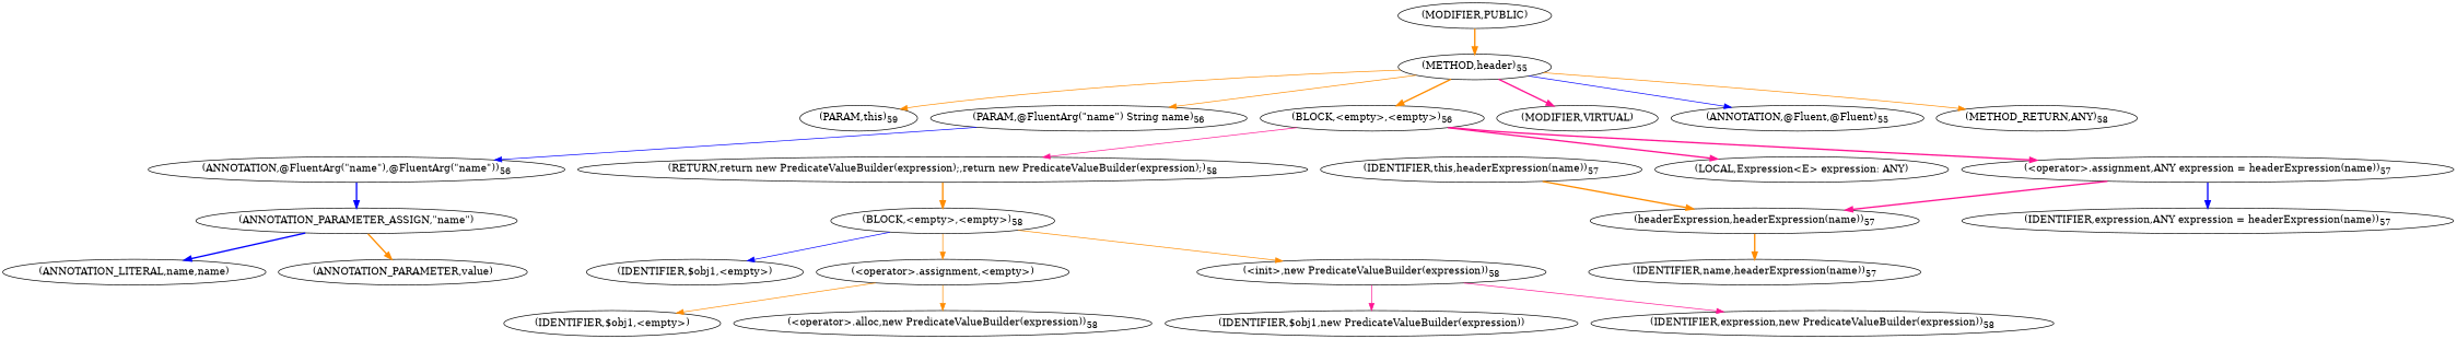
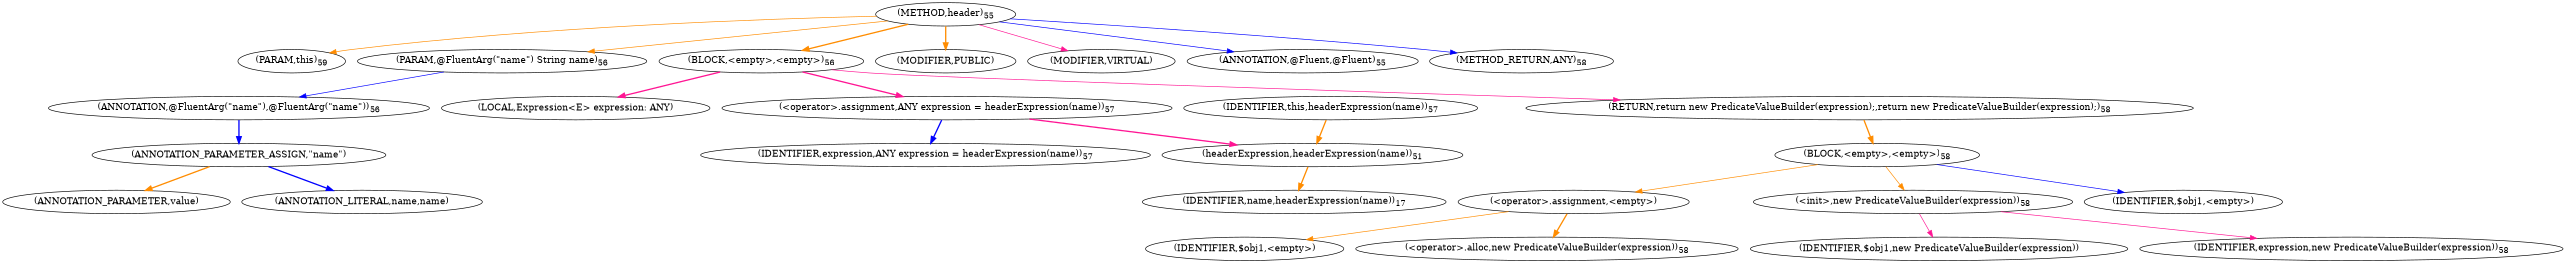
  digraph {
    edge [color=darkorange style=solid]
    n1 [label=<(METHOD,header)<SUB>55</SUB>>]
    n2 [label=<(PARAM,this)<SUB>59</SUB>>]
    n3 [label=<(PARAM,@FluentArg(&quot;name&quot;) String name)<SUB>56</SUB>>]
    n4 [label=<(BLOCK,&lt;empty&gt;,&lt;empty&gt;)<SUB>56</SUB>>]
    n5 [label=<(MODIFIER,PUBLIC)>]
    n6 [label=<(MODIFIER,VIRTUAL)>]
    n7 [label=<(ANNOTATION,@Fluent,@Fluent)<SUB>55</SUB>>]
    n8 [label=<(METHOD_RETURN,ANY)<SUB>58</SUB>>]
    n9 [label=<(ANNOTATION,@FluentArg(&quot;name&quot;),@FluentArg(&quot;name&quot;))<SUB>56</SUB>>]
    n10 [label=<(LOCAL,Expression&lt;E&gt; expression: ANY)>]
    n11 [label=<(&lt;operator&gt;.assignment,ANY expression = headerExpression(name))<SUB>57</SUB>>]
    n12 [label=<(RETURN,return new PredicateValueBuilder(expression);,return new PredicateValueBuilder(expression);)<SUB>58</SUB>>]
    n13 [label=<(ANNOTATION_PARAMETER_ASSIGN,&quot;name&quot;)>]
    n14 [label=<(ANNOTATION_PARAMETER,value)>]
    n15 [label=<(ANNOTATION_LITERAL,name,name)>]
    n16 [label=<(IDENTIFIER,expression,ANY expression = headerExpression(name))<SUB>57</SUB>>]
-   n17 [label=<(headerExpression,headerExpression(name))<SUB>57</SUB>>]
+   n17 [label=<(headerExpression,headerExpression(name))<SUB>51</SUB>>]
    n18 [label=<(BLOCK,&lt;empty&gt;,&lt;empty&gt;)<SUB>58</SUB>>]
-   n19 [label=<(IDENTIFIER,name,headerExpression(name))<SUB>57</SUB>>]
+   n19 [label=<(IDENTIFIER,name,headerExpression(name))<SUB>17</SUB>>]
    n20 [label=<(IDENTIFIER,this,headerExpression(name))<SUB>57</SUB>>]
    n21 [label=<(&lt;operator&gt;.assignment,&lt;empty&gt;)>]
    n22 [label=<(&lt;init&gt;,new PredicateValueBuilder(expression))<SUB>58</SUB>>]
    n23 [label=<(IDENTIFIER,$obj1,&lt;empty&gt;)>]
    n24 [label=<(IDENTIFIER,$obj1,&lt;empty&gt;)>]
    n25 [label=<(&lt;operator&gt;.alloc,new PredicateValueBuilder(expression))<SUB>58</SUB>>]
    n26 [label=<(IDENTIFIER,$obj1,new PredicateValueBuilder(expression))>]
    n27 [label=<(IDENTIFIER,expression,new PredicateValueBuilder(expression))<SUB>58</SUB>>]
    n1 -> n2
    n1 -> n3
    n1 -> n4 [style=bold]
-   n5 -> n1 [style=bold]
-   n1 -> n6 [color=deeppink style=bold]
+   n1 -> n5 [style=bold]
+   n1 -> n6 [color=deeppink]
    n1 -> n7 [color=blue]
-   n1 -> n8
+   n1 -> n8 [color=blue]
    n3 -> n9 [color=blue]
    n4 -> n10 [color=deeppink style=bold]
    n4 -> n11 [color=deeppink style=bold]
    n4 -> n12 [color=deeppink]
    n9 -> n13 [color=blue style=bold]
    n11 -> n16 [color=blue style=bold]
    n11 -> n17 [color=deeppink style=bold]
    n12 -> n18 [style=bold]
    n13 -> n14 [style=bold]
    n13 -> n15 [color=blue style=bold]
    n17 -> n19 [style=bold]
    n18 -> n21
    n18 -> n22
    n18 -> n23 [color=blue]
    n20 -> n17 [style=bold]
    n21 -> n24
-   n21 -> n25
+   n21 -> n25 [style=bold]
    n22 -> n26 [color=deeppink]
    n22 -> n27 [color=deeppink]
  }
